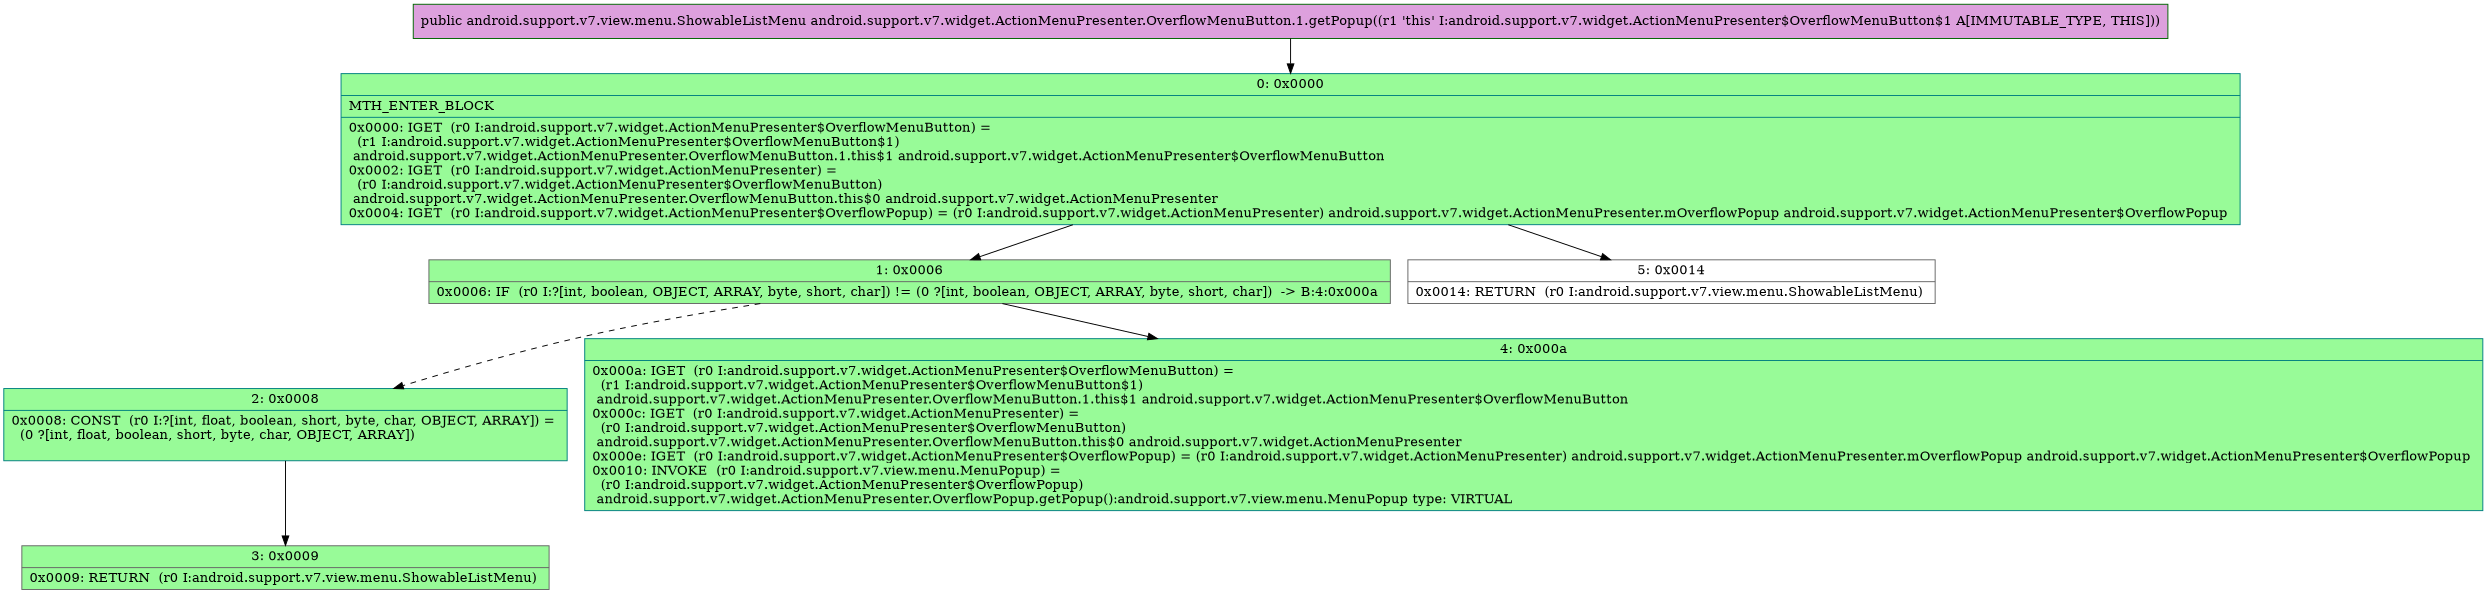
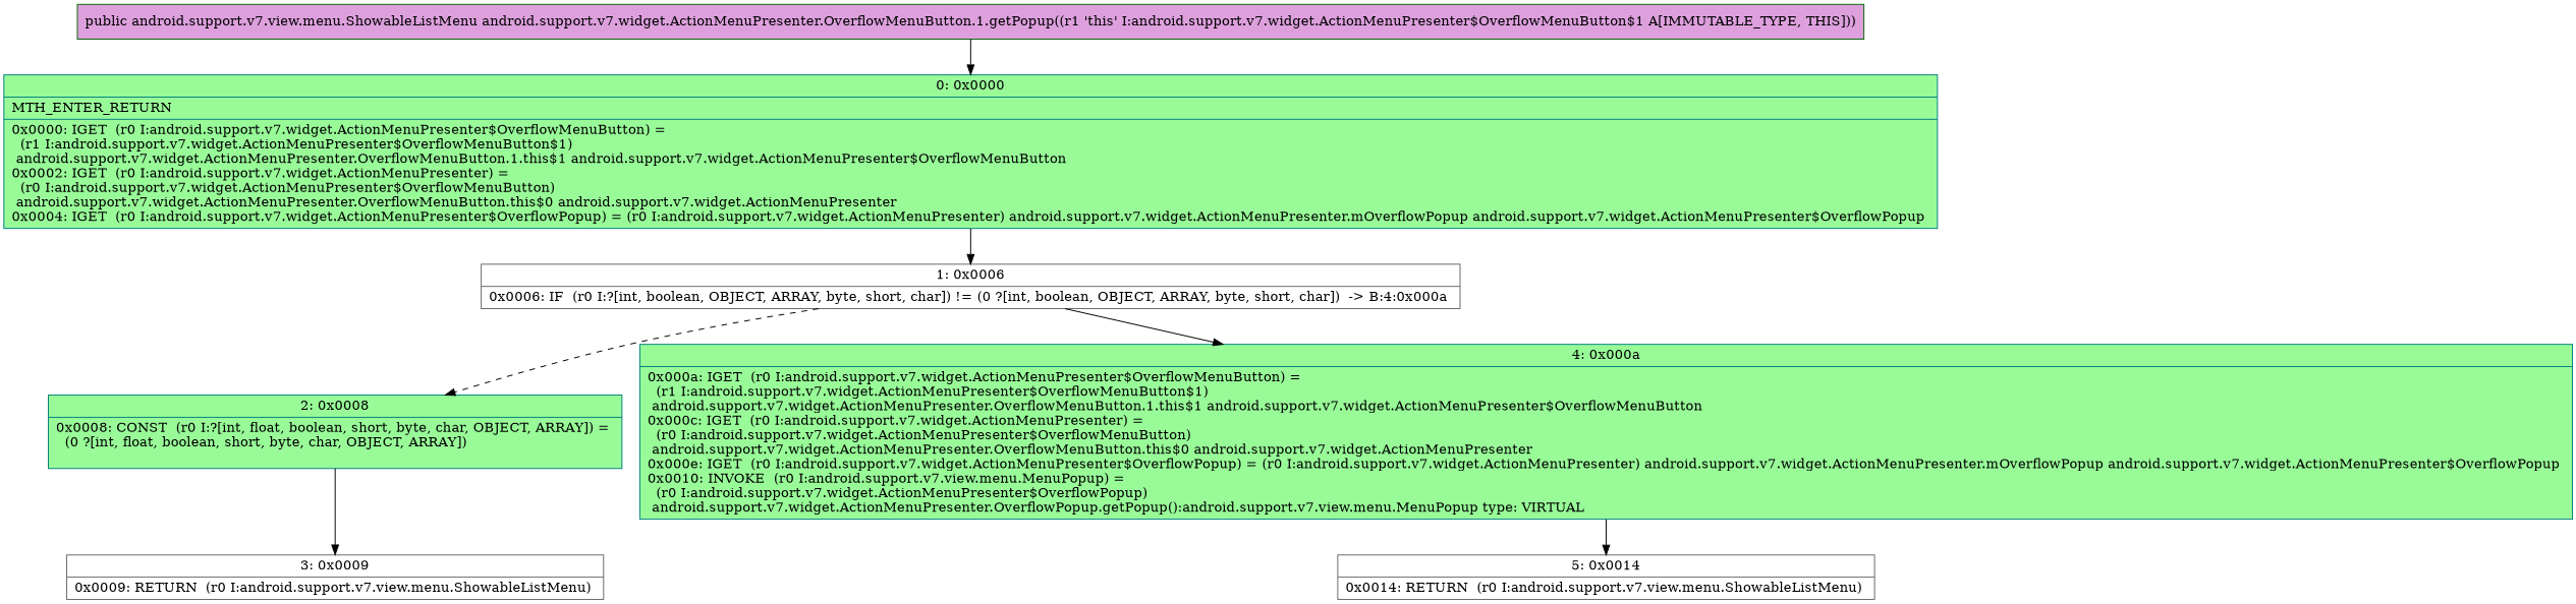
  digraph {
    node [color=teal fillcolor=palegreen shape=record style=filled]
-   n1 [label="{0\:\ 0x0000|MTH_ENTER_BLOCK\l|0x0000: IGET  (r0 I:android.support.v7.widget.ActionMenuPresenter$OverflowMenuButton) = \l  (r1 I:android.support.v7.widget.ActionMenuPresenter$OverflowMenuButton$1)\l android.support.v7.widget.ActionMenuPresenter.OverflowMenuButton.1.this$1 android.support.v7.widget.ActionMenuPresenter$OverflowMenuButton \l0x0002: IGET  (r0 I:android.support.v7.widget.ActionMenuPresenter) = \l  (r0 I:android.support.v7.widget.ActionMenuPresenter$OverflowMenuButton)\l android.support.v7.widget.ActionMenuPresenter.OverflowMenuButton.this$0 android.support.v7.widget.ActionMenuPresenter \l0x0004: IGET  (r0 I:android.support.v7.widget.ActionMenuPresenter$OverflowPopup) = (r0 I:android.support.v7.widget.ActionMenuPresenter) android.support.v7.widget.ActionMenuPresenter.mOverflowPopup android.support.v7.widget.ActionMenuPresenter$OverflowPopup \l}"]
-   n2 [color=gray40 label="{1\:\ 0x0006|0x0006: IF  (r0 I:?[int, boolean, OBJECT, ARRAY, byte, short, char]) != (0 ?[int, boolean, OBJECT, ARRAY, byte, short, char])  \-\> B:4:0x000a \l}"]
+   n1 [label="{0\:\ 0x0000|MTH_ENTER_RETURN\l|0x0000: IGET  (r0 I:android.support.v7.widget.ActionMenuPresenter$OverflowMenuButton) = \l  (r1 I:android.support.v7.widget.ActionMenuPresenter$OverflowMenuButton$1)\l android.support.v7.widget.ActionMenuPresenter.OverflowMenuButton.1.this$1 android.support.v7.widget.ActionMenuPresenter$OverflowMenuButton \l0x0002: IGET  (r0 I:android.support.v7.widget.ActionMenuPresenter) = \l  (r0 I:android.support.v7.widget.ActionMenuPresenter$OverflowMenuButton)\l android.support.v7.widget.ActionMenuPresenter.OverflowMenuButton.this$0 android.support.v7.widget.ActionMenuPresenter \l0x0004: IGET  (r0 I:android.support.v7.widget.ActionMenuPresenter$OverflowPopup) = (r0 I:android.support.v7.widget.ActionMenuPresenter) android.support.v7.widget.ActionMenuPresenter.mOverflowPopup android.support.v7.widget.ActionMenuPresenter$OverflowPopup \l}"]
+   n2 [color=gray40 fillcolor=white label="{1\:\ 0x0006|0x0006: IF  (r0 I:?[int, boolean, OBJECT, ARRAY, byte, short, char]) != (0 ?[int, boolean, OBJECT, ARRAY, byte, short, char])  \-\> B:4:0x000a \l}"]
    n3 [label="{2\:\ 0x0008|0x0008: CONST  (r0 I:?[int, float, boolean, short, byte, char, OBJECT, ARRAY]) = \l  (0 ?[int, float, boolean, short, byte, char, OBJECT, ARRAY])\l \l}"]
    n4 [label="{4\:\ 0x000a|0x000a: IGET  (r0 I:android.support.v7.widget.ActionMenuPresenter$OverflowMenuButton) = \l  (r1 I:android.support.v7.widget.ActionMenuPresenter$OverflowMenuButton$1)\l android.support.v7.widget.ActionMenuPresenter.OverflowMenuButton.1.this$1 android.support.v7.widget.ActionMenuPresenter$OverflowMenuButton \l0x000c: IGET  (r0 I:android.support.v7.widget.ActionMenuPresenter) = \l  (r0 I:android.support.v7.widget.ActionMenuPresenter$OverflowMenuButton)\l android.support.v7.widget.ActionMenuPresenter.OverflowMenuButton.this$0 android.support.v7.widget.ActionMenuPresenter \l0x000e: IGET  (r0 I:android.support.v7.widget.ActionMenuPresenter$OverflowPopup) = (r0 I:android.support.v7.widget.ActionMenuPresenter) android.support.v7.widget.ActionMenuPresenter.mOverflowPopup android.support.v7.widget.ActionMenuPresenter$OverflowPopup \l0x0010: INVOKE  (r0 I:android.support.v7.view.menu.MenuPopup) = \l  (r0 I:android.support.v7.widget.ActionMenuPresenter$OverflowPopup)\l android.support.v7.widget.ActionMenuPresenter.OverflowPopup.getPopup():android.support.v7.view.menu.MenuPopup type: VIRTUAL \l}"]
-   n5 [color=gray40 label="{3\:\ 0x0009|0x0009: RETURN  (r0 I:android.support.v7.view.menu.ShowableListMenu) \l}"]
+   n5 [color=gray40 fillcolor=white label="{3\:\ 0x0009|0x0009: RETURN  (r0 I:android.support.v7.view.menu.ShowableListMenu) \l}"]
    n6 [color=gray40 fillcolor=white label="{5\:\ 0x0014|0x0014: RETURN  (r0 I:android.support.v7.view.menu.ShowableListMenu) \l}"]
    n7 [color=darkgreen fillcolor=plum label="{public android.support.v7.view.menu.ShowableListMenu android.support.v7.widget.ActionMenuPresenter.OverflowMenuButton.1.getPopup((r1 'this' I:android.support.v7.widget.ActionMenuPresenter$OverflowMenuButton$1 A[IMMUTABLE_TYPE, THIS])) }"]
    n1 -> n2
    n2 -> n3 [style=dashed]
    n2 -> n4
    n3 -> n5
-   n1 -> n6
+   n4 -> n6
    n7 -> n1
  }
